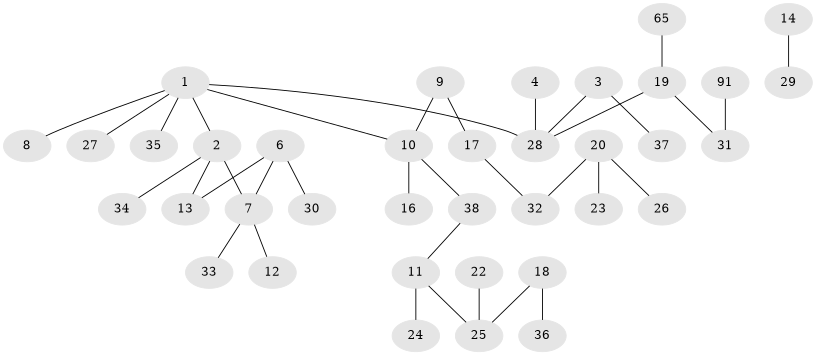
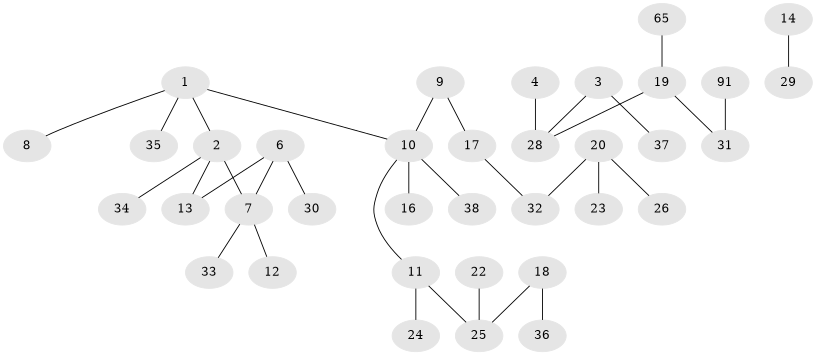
  graph {
    node [color=gray90 style=filled]
    edge [weight=1.0]
    1
    2
    8
    10
-   27
    28
    35
    13
    34
    7
    11
    16
    38
    14
    29
    3
    37
    4
    6
    30
    12
    33
    9
    17
    32
    25
    24
    n28 [label=65]
    19
    31
    18
    36
    20
    23
    26
    n36 [label=91]
    22
    1 -- 2
    1 -- 8
    1 -- 10
-   1 -- 27
-   1 -- 28
    1 -- 35
    2 -- 13
    2 -- 34
    2 -- 7
-   38 -- 11
+   10 -- 11
    10 -- 16
    10 -- 38
    7 -- 12
    7 -- 33
    11 -- 25
    11 -- 24
    14 -- 29
    3 -- 28
    3 -- 37
    4 -- 28
    6 -- 13
    6 -- 7
    6 -- 30
    9 -- 10
    9 -- 17
    17 -- 32
    n28 -- 19
    19 -- 28
    19 -- 31
    18 -- 25
    18 -- 36
    20 -- 32
    20 -- 23
    20 -- 26
    n36 -- 31
    22 -- 25
  }
